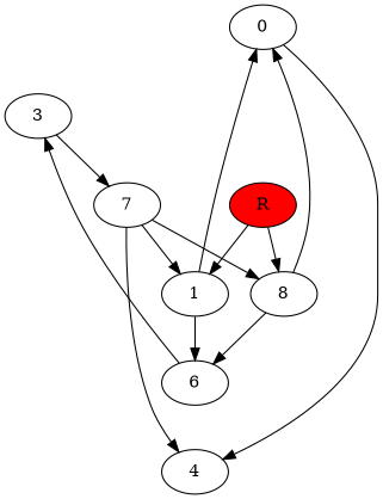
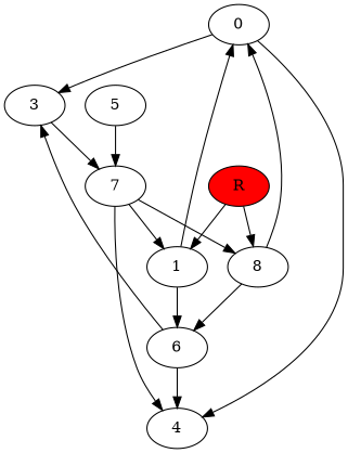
  digraph {
    n1 [label=0]
    1
    6
    3
    4
    7
    8
+   5
    R [fillcolor="#ff0000" style=filled]
+   n1 -> 3
    n1 -> 4
    1 -> n1
    1 -> 6
    6 -> 3
+   6 -> 4
    3 -> 7
    7 -> 1
    7 -> 4
    7 -> 8
    8 -> n1
    8 -> 6
+   5 -> 7
    R -> 1
    R -> 8
  }
